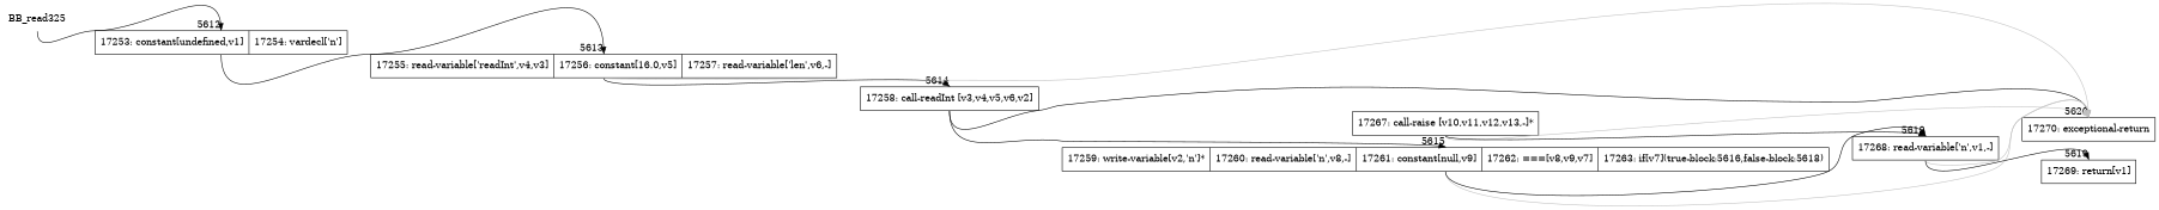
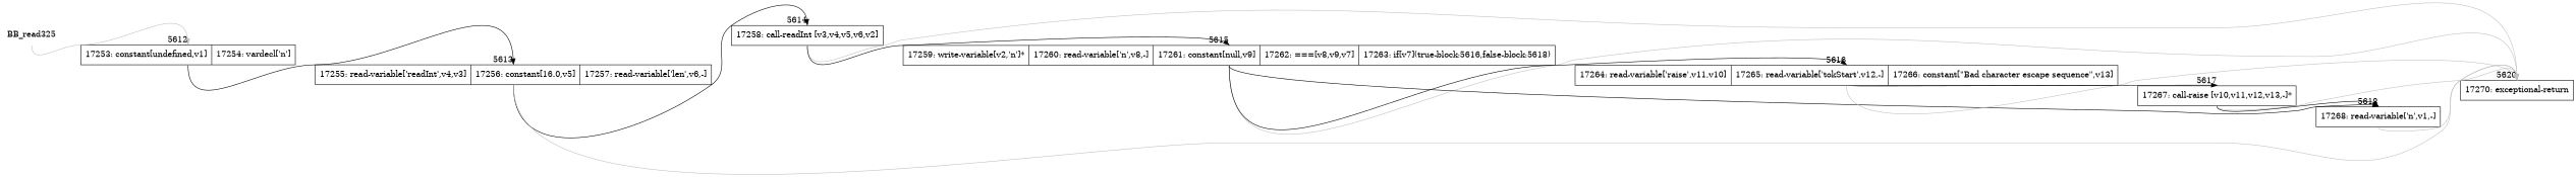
  digraph {
    rankdir=LR
    node [shape=record]
    edge [headport=n tailport=s]
    n1 [label=BB_read325 shape=none]
    n2 [label="{17253: constant[undefined,v1]|17254: vardecl['n']}"]
    n3 [label="{17255: read-variable['readInt',v4,v3]|17256: constant[16.0,v5]|17257: read-variable['len',v6,-]}"]
    n4 [label="{17258: call-readInt [v3,v4,v5,v6,v2]}"]
    n5 [label="{17270: exceptional-return}"]
    n6 [label="{17259: write-variable[v2,'n']*|17260: read-variable['n',v8,-]|17261: constant[null,v9]|17262: ===[v8,v9,v7]|17263: if[v7](true-block:5616,false-block:5618)}"]
+   n7 [label="{17264: read-variable['raise',v11,v10]|17265: read-variable['tokStart',v12,-]|17266: constant[\"Bad character escape sequence\",v13]}"]
    n8 [label="{17268: read-variable['n',v1,-]}"]
    n9 [label="{17267: call-raise [v10,v11,v12,v13,-]*}"]
-   n10 [label="{17269: return[v1]}"]
-   n1 -> n2 [headlabel="    5612"]
+   n1 -> n2 [headlabel="    5612" color=gray]
    n2 -> n3 [headlabel="      5613"]
    n3 -> n4 [headlabel="      5614"]
    n3 -> n5 [color=gray headlabel="      5620"]
-   n4 -> n5 [color=black]
+   n4 -> n5 [color=gray]
    n4 -> n6 [headlabel="      5615"]
    n6 -> n5 [color=gray]
+   n6 -> n7 [headlabel="      5616"]
    n6 -> n8 [headlabel="      5618"]
+   n7 -> n5 [color=gray]
+   n7 -> n9 [headlabel="      5617"]
    n8 -> n5 [color=gray]
-   n8 -> n10 [headlabel="      5619"]
    n9 -> n5 [color=gray]
    n9 -> n8
  }
